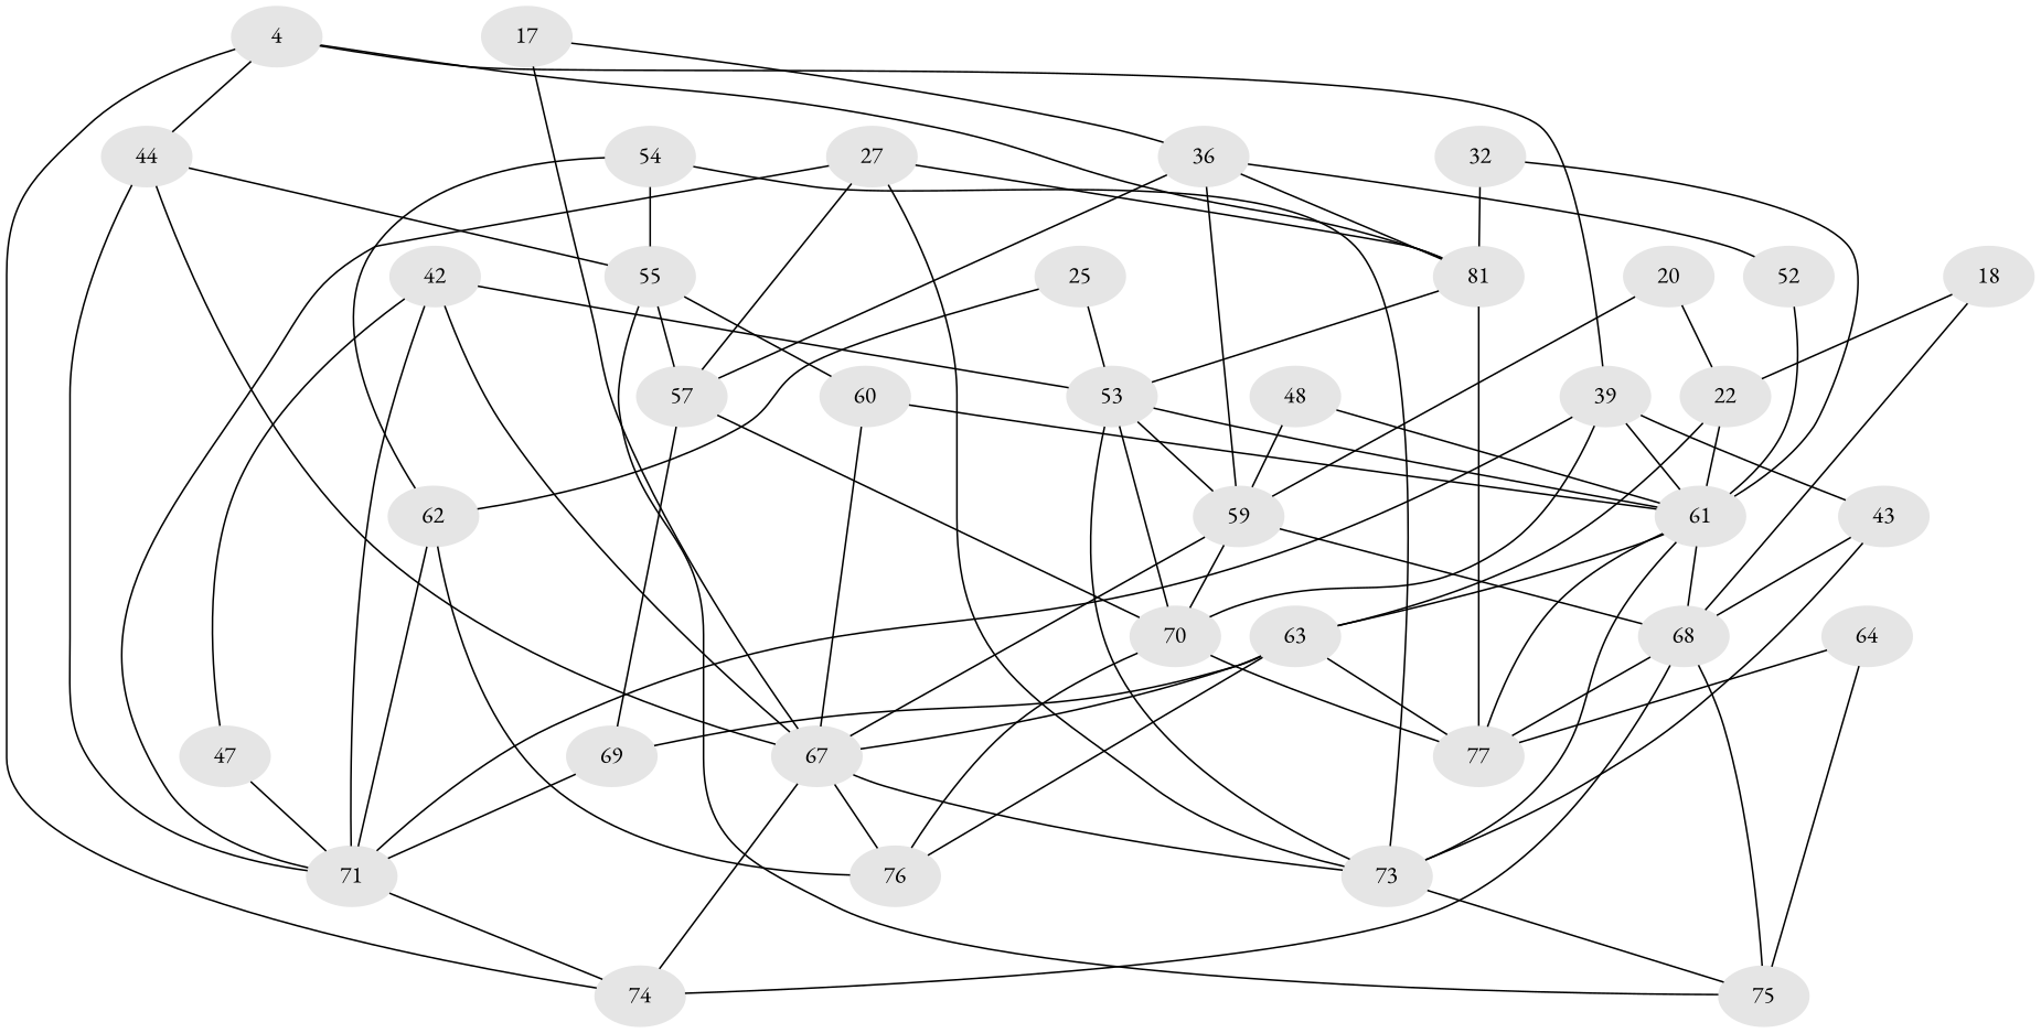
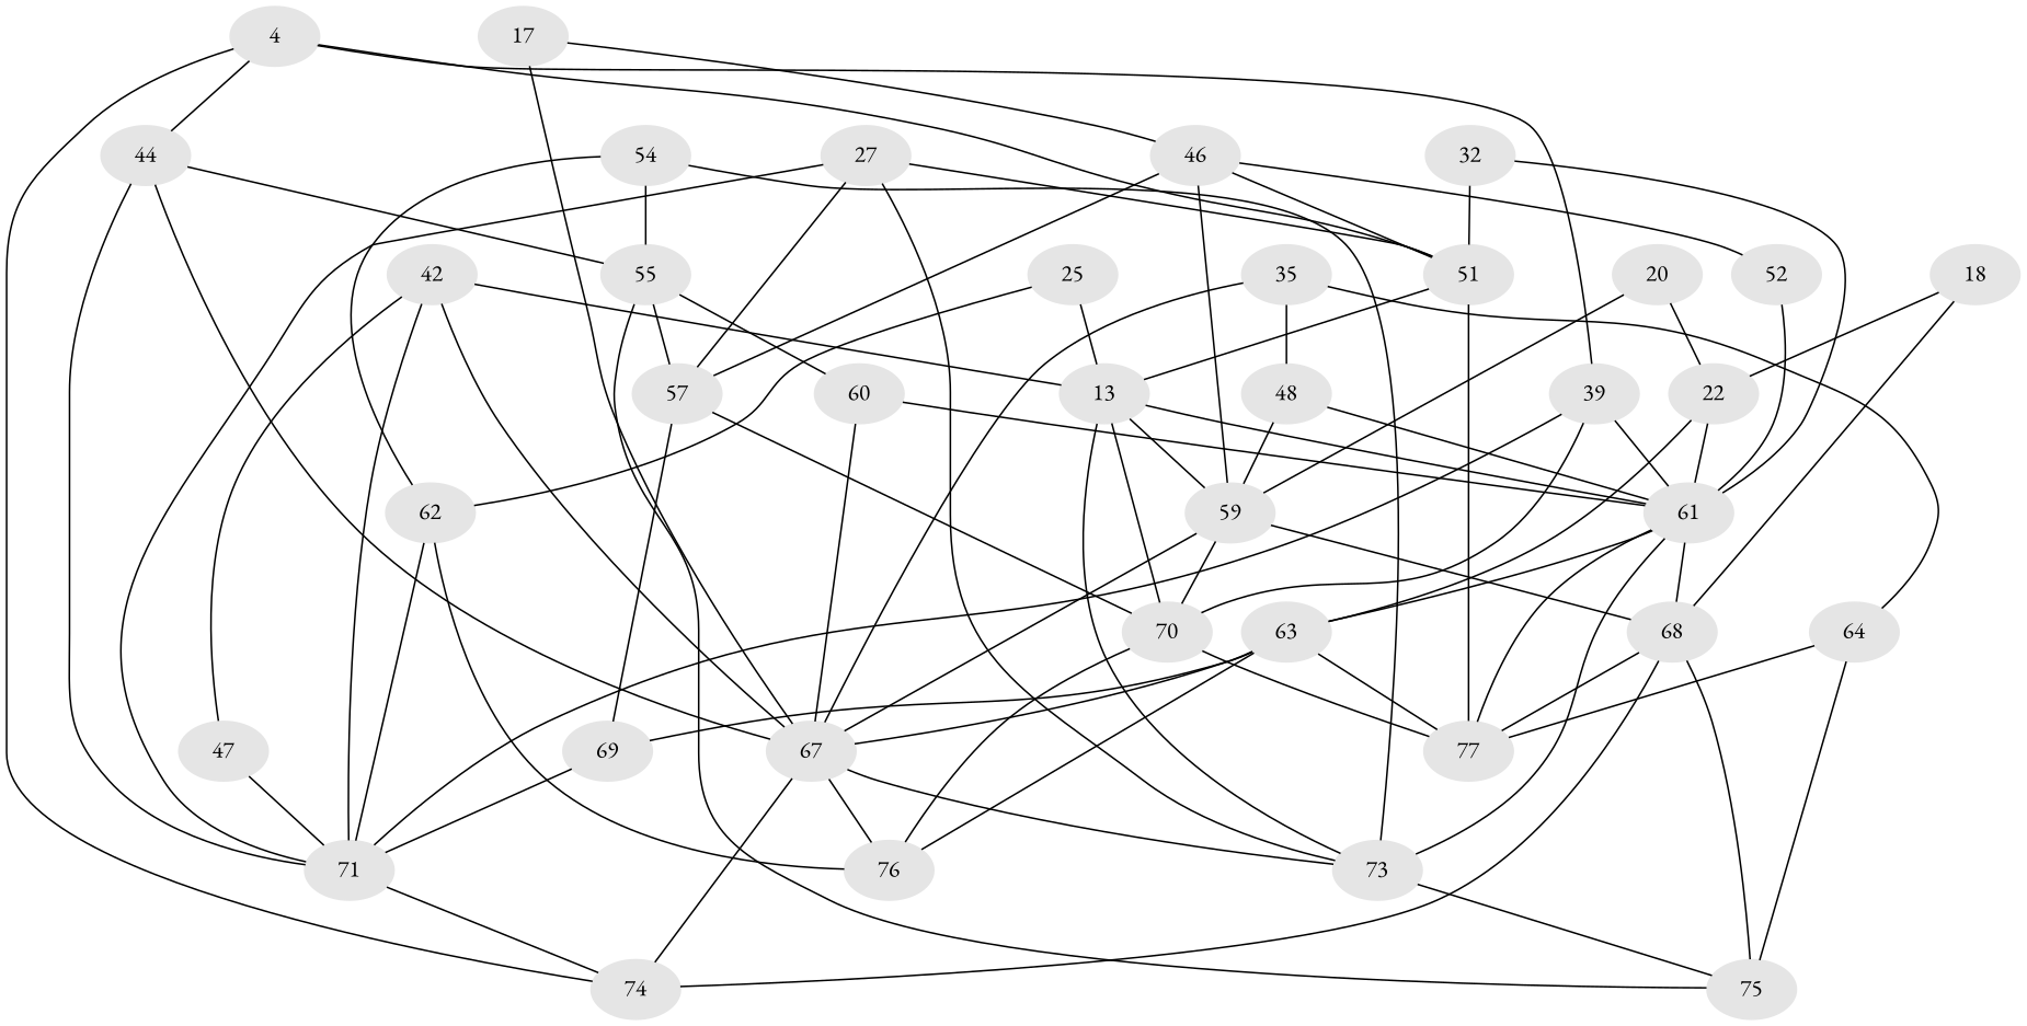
  graph {
    fontname="EB Garamond"
    node [color=gray90 fontname="EB Garamond" style=filled]
    edge [fontname="EB Garamond"]
    4 [super="+2"]
    39 [super="+21"]
    44
-   51 [super="+1" label=81]
+   51 [super="+1"]
    74 [super="+34+28"]
    71 [super="+36"]
    61 [super="+16+40"]
-   43
    70 [super="+33"]
    67 [super="+11+13+49"]
    55
-   53 [super="+37+30"]
+   53 [super="+37+30" label=13]
    77 [super="+50"]
    73 [super="+72+14+45+65"]
    75 [super="+66"]
-   46 [super="+12" label=36]
+   46 [super="+12"]
    59 [super="+56+58"]
    57 [super="+32"]
    52
    17
    76
    18
    22
    68 [super="+41+24"]
    63 [super="+5"]
    20
    69
    25
    62
    27
    n31 [label=32]
+   35
    48
    64
    42 [super="+26"]
    47
    60
    54
    4 -- 39
    4 -- 44 [weight=2]
    4 -- 51 [weight=2]
    4 -- 74
    39 -- 71
    39 -- 61
-   39 -- 43
    39 -- 70
    44 -- 71 [weight=2]
    44 -- 67 [weight=2]
    44 -- 55
    51 -- 53
    51 -- 77
    71 -- 74 [weight=2]
    61 -- 77
    61 -- 73 [weight=2]
    61 -- 68
    61 -- 63 [weight=3]
-   43 -- 73
-   43 -- 68
    70 -- 77 [weight=3]
    70 -- 76
    67 -- 74
    67 -- 73
    67 -- 76
    55 -- 75
    55 -- 57
    55 -- 60
    53 -- 61
    53 -- 70 [weight=2]
    53 -- 73 [weight=2]
    53 -- 59
    73 -- 75
    46 -- 51
    46 -- 59
    46 -- 57
    46 -- 52
    59 -- 70
    59 -- 67 [weight=2]
    59 -- 68 [weight=2]
    57 -- 70
    57 -- 69
    52 -- 61
    17 -- 67 [weight=2]
    17 -- 46
    18 -- 22
    18 -- 68
    22 -- 61
    22 -- 63
    68 -- 74 [weight=3]
    68 -- 77 [weight=2]
    68 -- 75 [weight=2]
    63 -- 67 [weight=2]
    63 -- 77
    63 -- 76
    63 -- 69
    20 -- 59
    20 -- 22
    69 -- 71
    25 -- 53
    25 -- 62
    62 -- 71
    62 -- 76
    27 -- 51
    27 -- 71
    27 -- 73
    27 -- 57
    n31 -- 51
    n31 -- 61
+   35 -- 67 [weight=2]
+   35 -- 48
+   35 -- 64
    48 -- 61
    48 -- 59
    64 -- 77
    64 -- 75
    42 -- 71
    42 -- 67 [weight=3]
    42 -- 53
    42 -- 47
    47 -- 71
    60 -- 61
    60 -- 67
    54 -- 55
    54 -- 73
    54 -- 62
  }
